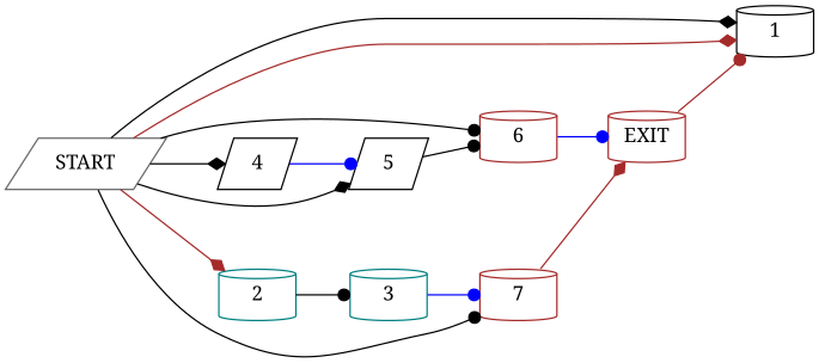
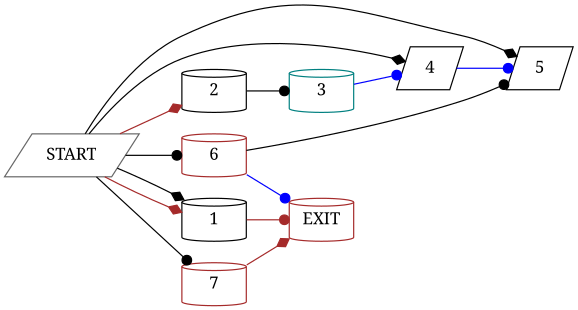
  digraph {
    fontname="Noto Serif"
    rankdir=LR
    node [color=black fontname="Noto Serif" shape=cylinder]
    edge [arrowhead=dot color=black fontname="Noto Serif"]
    n1 [color=gray40 label=START shape=parallelogram]
    1
-   2 [color=teal]
+   2
    4 [shape=parallelogram]
    5 [shape=parallelogram]
    6 [color=brown]
    7 [color=brown]
    n8 [color=brown label=EXIT]
    3 [color=teal]
    n1 -> 1 [arrowhead=diamond color=brown]
    n1 -> 1 [arrowhead=diamond tailport=s2]
    n1 -> 2 [arrowhead=diamond color=brown tailport=s3]
    n1 -> 4 [arrowhead=diamond tailport=s5]
    n1 -> 5 [arrowhead=diamond tailport=s6]
    n1 -> 6 [tailport=s7]
    n1 -> 7
-   n8 -> 1 [color=brown]
+   1 -> n8 [color=brown]
    2 -> 3
    4 -> 5 [color=blue]
-   5 -> 6
+   6 -> 5
    6 -> n8 [color=blue]
    7 -> n8 [arrowhead=diamond color=brown]
-   3 -> 7 [color=blue]
+   3 -> 4 [color=blue]
  }
